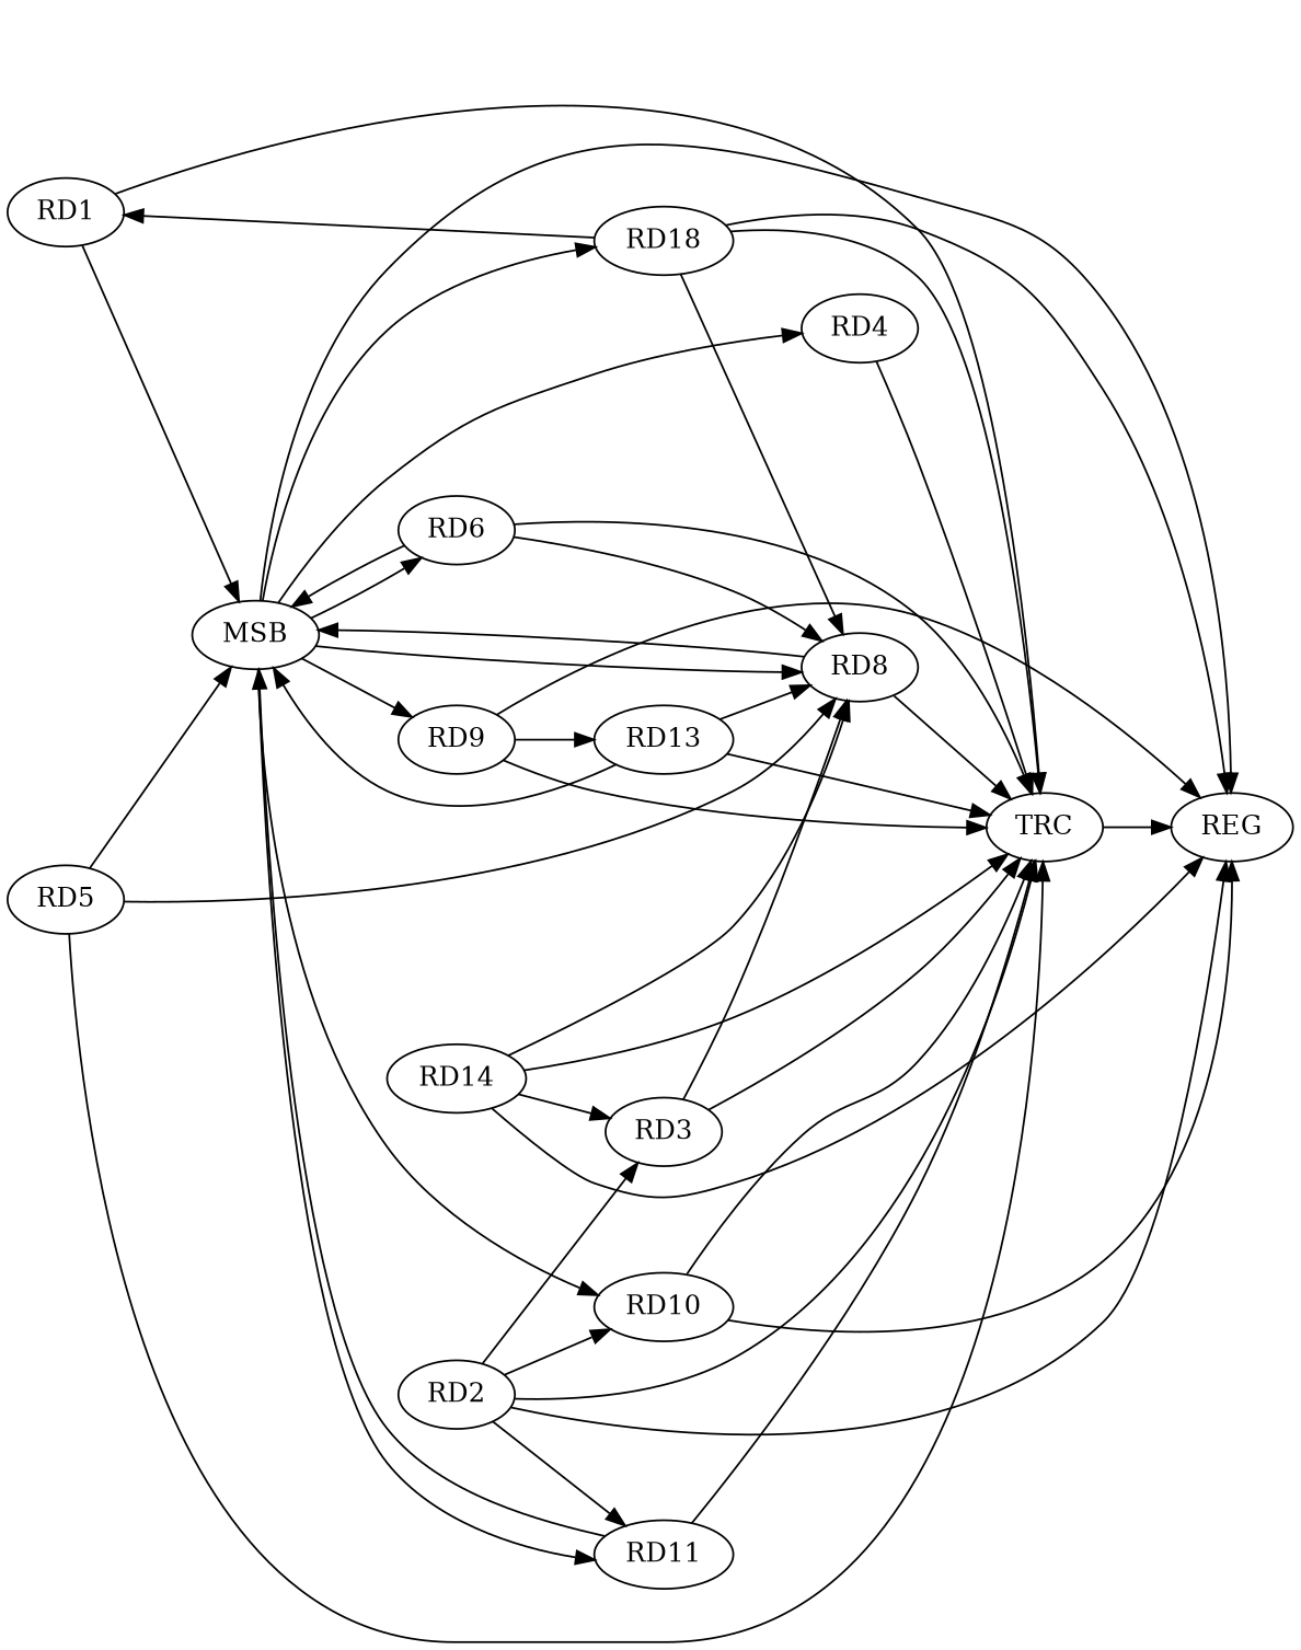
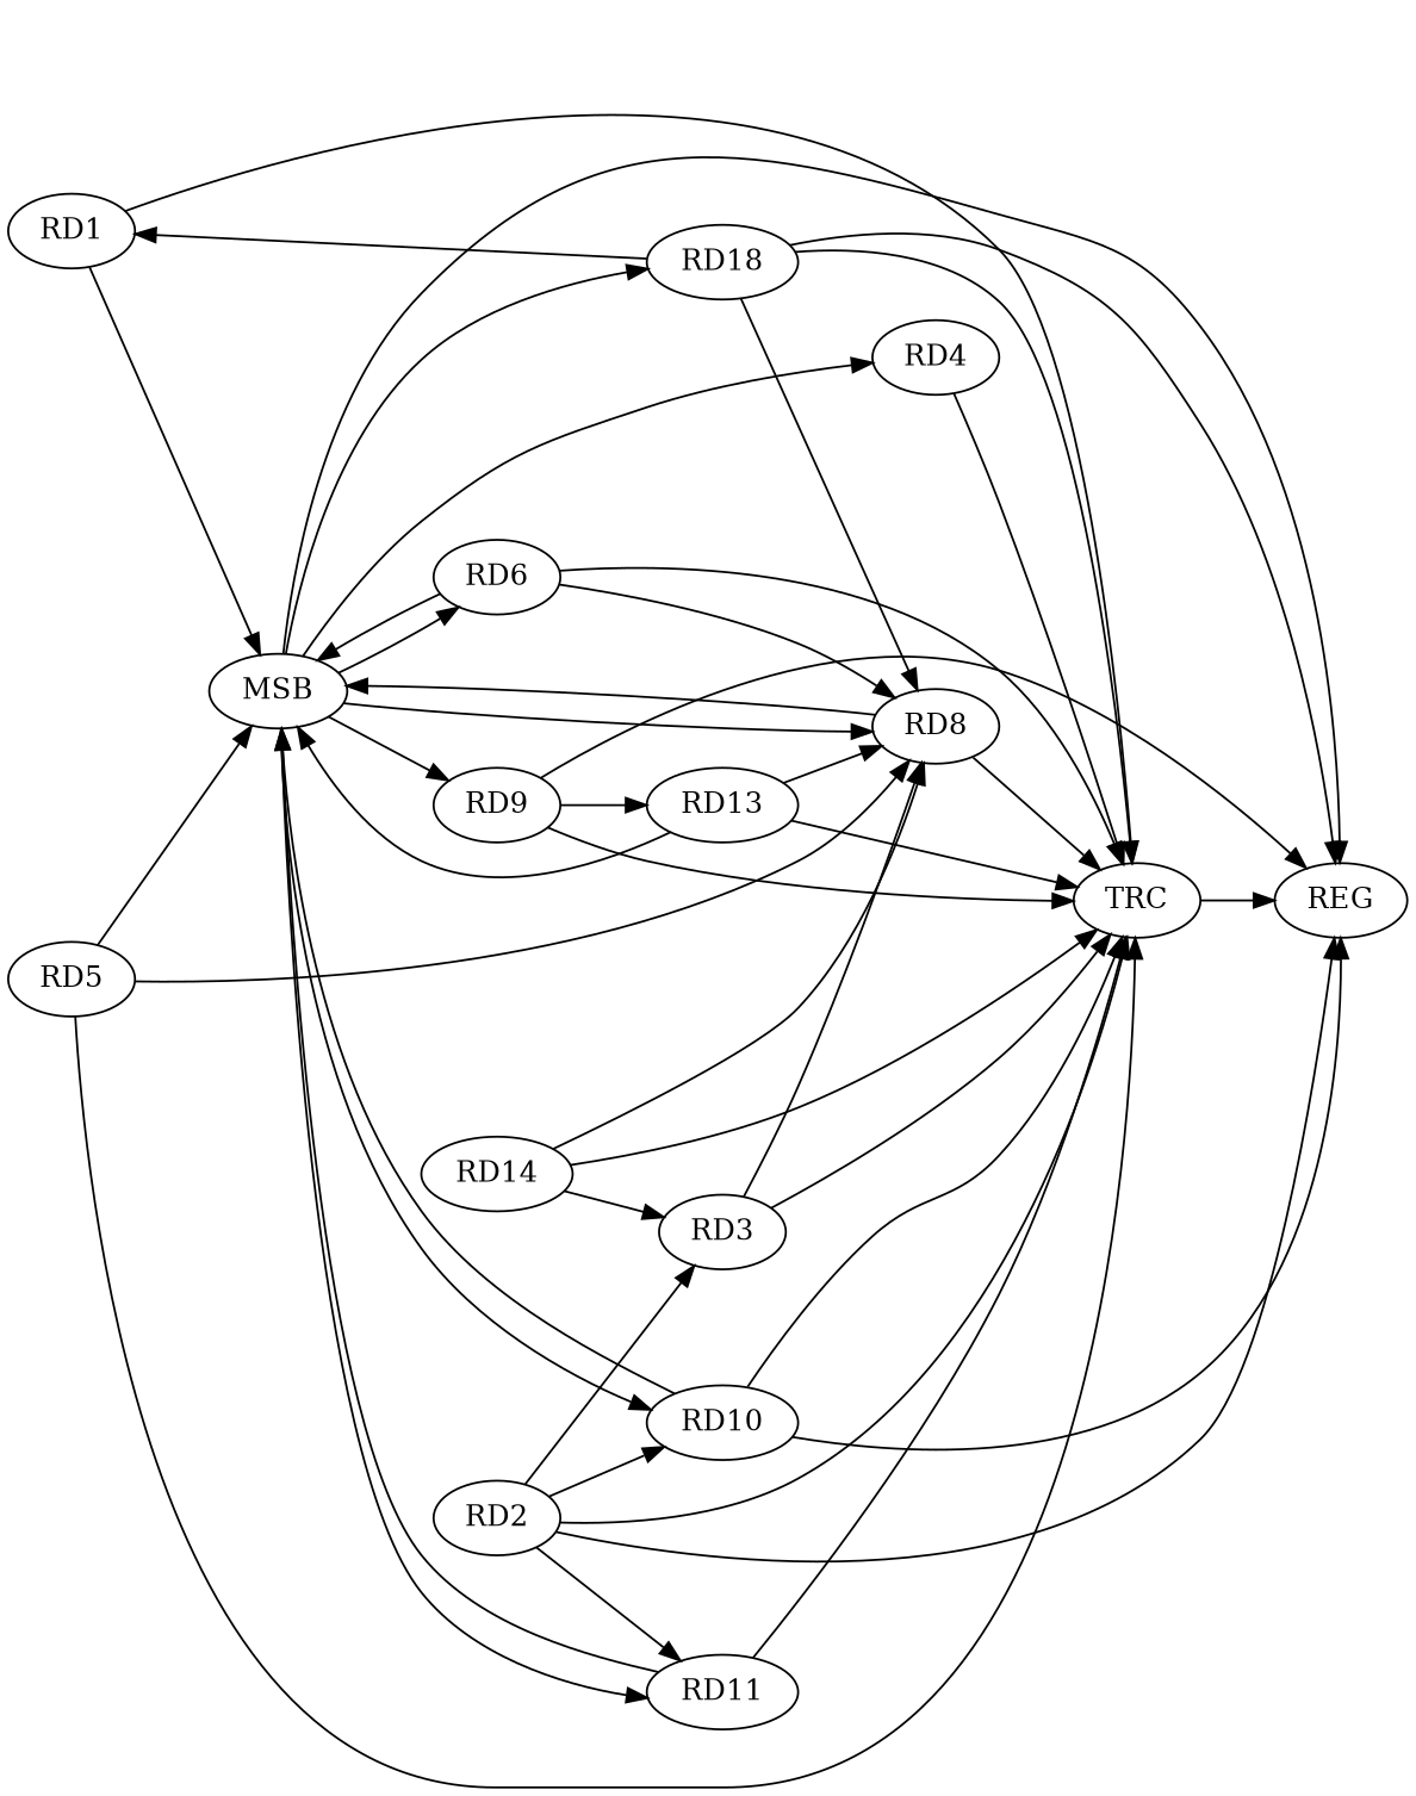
  strict digraph {
    rankdir=LR
    n1 [label=RD1]
    n2 [label=MSB]
    n3 [label=TRC]
    n4 [label=RD10]
    n5 [label=RD11]
    n6 [label=REG]
    n7 [label=RD8]
    n8 [label=RD4]
    n9 [label=RD6]
    n10 [label=RD9]
    n11 [label=RD18]
    n12 [label=RD2]
    n13 [label=RD3]
    n14 [label=RD5]
    n15 [label=RD13]
    n16 [label=RD14]
    n1 -> n2
    n1 -> n3
    n2 -> n4
    n2 -> n5
    n2 -> n6
    n2 -> n7
    n2 -> n8
    n2 -> n9
    n2 -> n10
    n2 -> n11
    n3 -> n6
+   n4 -> n2
    n4 -> n3
    n4 -> n6
    n5 -> n2
    n5 -> n3
    n7 -> n2
    n7 -> n3
    n8 -> n3
    n9 -> n2
    n9 -> n3
    n9 -> n7
    n10 -> n3
    n10 -> n6
    n10 -> n15
    n11 -> n1
    n11 -> n3
    n11 -> n6
    n11 -> n7
    n12 -> n3
    n12 -> n4
    n12 -> n5
    n12 -> n6
    n12 -> n13
    n13 -> n3
    n13 -> n7
    n14 -> n2
    n14 -> n3
    n14 -> n7
    n15 -> n2
    n15 -> n3
    n15 -> n7
    n16 -> n3
-   n16 -> n6
    n16 -> n7
    n16 -> n13
  }
